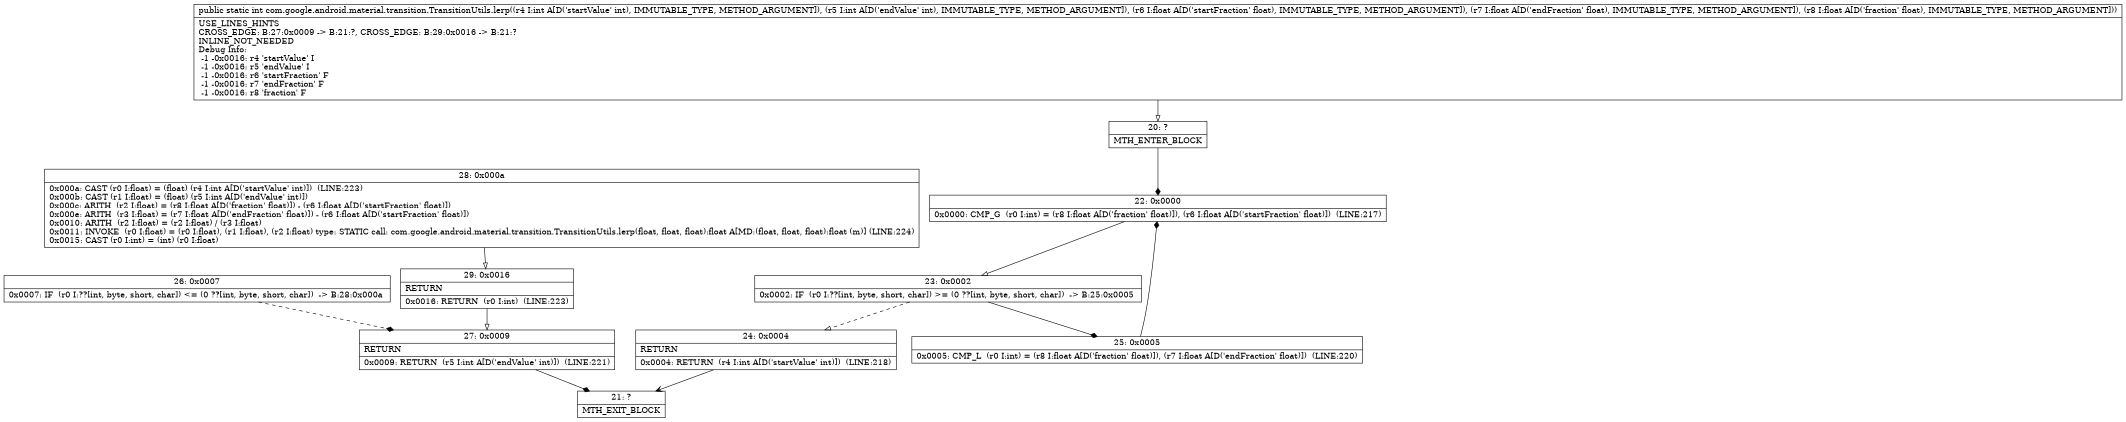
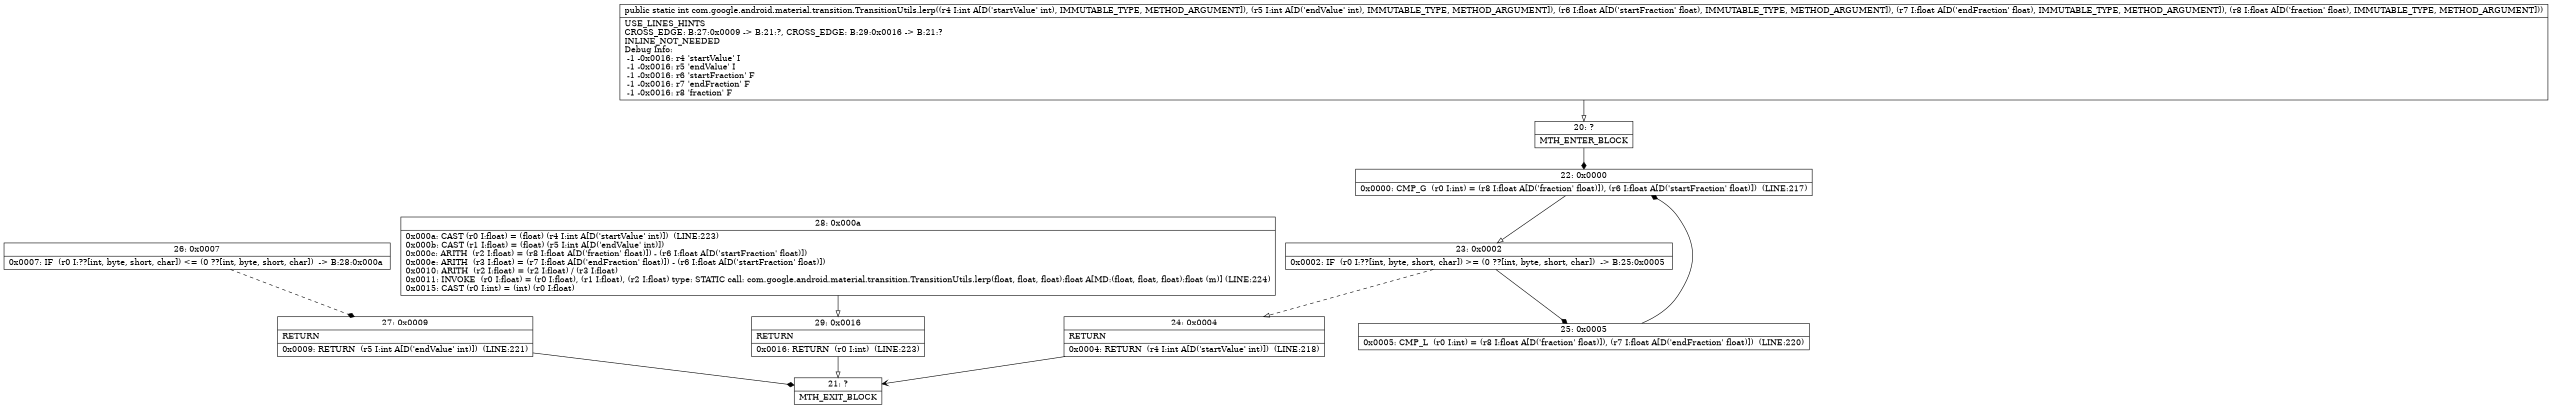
  digraph {
    node [shape=record]
    edge [arrowhead=diamond]
    n1 [label="{20\:\ ?|MTH_ENTER_BLOCK\l}"]
    n2 [label="{22\:\ 0x0000|0x0000: CMP_G  (r0 I:int) = (r8 I:float A[D('fraction' float)]), (r6 I:float A[D('startFraction' float)])  (LINE:217)\l}"]
    n3 [label="{23\:\ 0x0002|0x0002: IF  (r0 I:??[int, byte, short, char]) \>= (0 ??[int, byte, short, char])  \-\> B:25:0x0005 \l}"]
    n4 [label="{24\:\ 0x0004|RETURN\l|0x0004: RETURN  (r4 I:int A[D('startValue' int)])  (LINE:218)\l}"]
    n5 [label="{25\:\ 0x0005|0x0005: CMP_L  (r0 I:int) = (r8 I:float A[D('fraction' float)]), (r7 I:float A[D('endFraction' float)])  (LINE:220)\l}"]
    n6 [label="{21\:\ ?|MTH_EXIT_BLOCK\l}"]
    n7 [label="{26\:\ 0x0007|0x0007: IF  (r0 I:??[int, byte, short, char]) \<= (0 ??[int, byte, short, char])  \-\> B:28:0x000a \l}"]
    n8 [label="{27\:\ 0x0009|RETURN\l|0x0009: RETURN  (r5 I:int A[D('endValue' int)])  (LINE:221)\l}"]
    n9 [label="{28\:\ 0x000a|0x000a: CAST (r0 I:float) = (float) (r4 I:int A[D('startValue' int)])  (LINE:223)\l0x000b: CAST (r1 I:float) = (float) (r5 I:int A[D('endValue' int)]) \l0x000c: ARITH  (r2 I:float) = (r8 I:float A[D('fraction' float)]) \- (r6 I:float A[D('startFraction' float)]) \l0x000e: ARITH  (r3 I:float) = (r7 I:float A[D('endFraction' float)]) \- (r6 I:float A[D('startFraction' float)]) \l0x0010: ARITH  (r2 I:float) = (r2 I:float) \/ (r3 I:float) \l0x0011: INVOKE  (r0 I:float) = (r0 I:float), (r1 I:float), (r2 I:float) type: STATIC call: com.google.android.material.transition.TransitionUtils.lerp(float, float, float):float A[MD:(float, float, float):float (m)] (LINE:224)\l0x0015: CAST (r0 I:int) = (int) (r0 I:float) \l}"]
    n10 [label="{29\:\ 0x0016|RETURN\l|0x0016: RETURN  (r0 I:int)  (LINE:223)\l}"]
    n11 [label="{public static int com.google.android.material.transition.TransitionUtils.lerp((r4 I:int A[D('startValue' int), IMMUTABLE_TYPE, METHOD_ARGUMENT]), (r5 I:int A[D('endValue' int), IMMUTABLE_TYPE, METHOD_ARGUMENT]), (r6 I:float A[D('startFraction' float), IMMUTABLE_TYPE, METHOD_ARGUMENT]), (r7 I:float A[D('endFraction' float), IMMUTABLE_TYPE, METHOD_ARGUMENT]), (r8 I:float A[D('fraction' float), IMMUTABLE_TYPE, METHOD_ARGUMENT]))  | USE_LINES_HINTS\lCROSS_EDGE: B:27:0x0009 \-\> B:21:?, CROSS_EDGE: B:29:0x0016 \-\> B:21:?\lINLINE_NOT_NEEDED\lDebug Info:\l  \-1 \-0x0016: r4 'startValue' I\l  \-1 \-0x0016: r5 'endValue' I\l  \-1 \-0x0016: r6 'startFraction' F\l  \-1 \-0x0016: r7 'endFraction' F\l  \-1 \-0x0016: r8 'fraction' F\l}"]
    n1 -> n2
    n2 -> n3 [arrowhead=onormal]
    n3 -> n4 [arrowhead=onormal style=dashed]
    n3 -> n5
    n4 -> n6 [arrowhead=vee]
    n5 -> n2
    n7 -> n8 [style=dashed]
    n8 -> n6
    n9 -> n10 [arrowhead=onormal]
-   n10 -> n8 [arrowhead=onormal]
+   n10 -> n6 [arrowhead=onormal]
    n11 -> n1 [arrowhead=onormal]
  }
